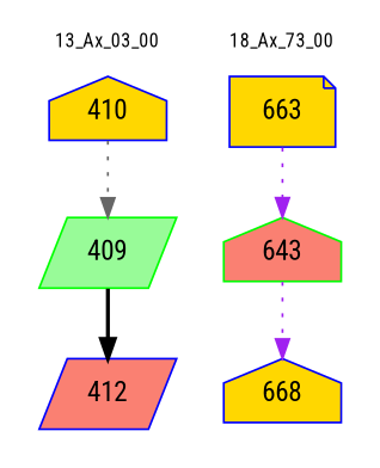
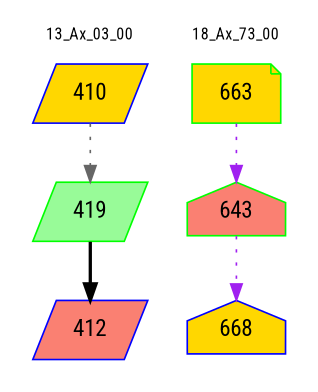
  digraph {
    fontname="Roboto Condensed"
    node [color=blue fillcolor=gold fontname="Roboto Condensed" shape=parallelogram style=filled]
    edge [color=purple fontname="Roboto Condensed" style=dotted]
-   n1 [label=410 shape=house]
-   n2 [color=green fillcolor=palegreen label=409]
+   n1 [label=410]
+   n2 [color=green fillcolor=palegreen label=419]
    n3 [fillcolor=salmon label=412]
-   n4 [label=663 shape=note]
+   n4 [color=green label=663 shape=note]
    n5 [color=green fillcolor=salmon label=643 shape=house]
    n6 [label=668 shape=house]
    subgraph cluster_1 {
      color=white
      fontsize=10
      label="13_Ax_03_00"
      n1
      n2
      n3
    }
    subgraph cluster_2 {
      color=white
      fontsize=10
      label="18_Ax_73_00"
      n4
      n5
      n6
    }
    n1 -> n2 [color=gray40]
    n2 -> n3 [color=black style=bold]
    n4 -> n5
    n5 -> n6
  }
